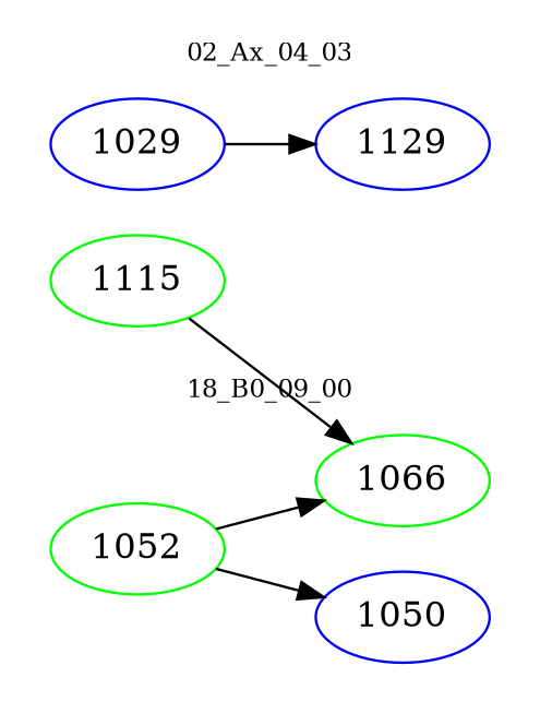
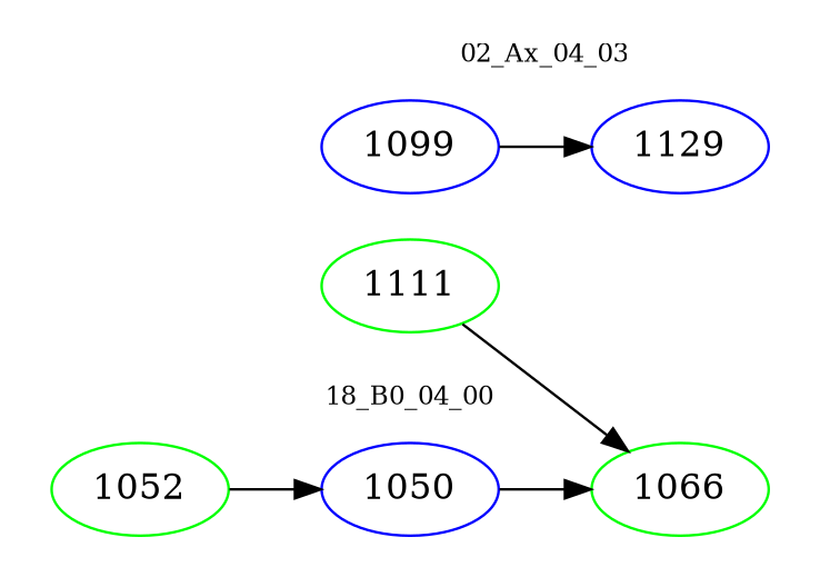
  digraph {
    rankdir=LR
    node [color=green]
    edge [color=black]
-   n1 [label=1115]
-   n2 [color=blue label=1029]
+   n1 [label=1111]
+   n2 [color=blue label=1099]
    n3 [color=blue label=1129]
    n4 [label=1052]
    n5 [color=blue label=1050]
    n6 [label=1066]
    subgraph cluster_1 {
      color=white
      fontsize=10
      label="02_Ax_04_03"
      n1
      n2
      n3
    }
    subgraph cluster_2 {
      color=white
      fontsize=10
-     label="18_B0_09_00"
+     label="18_B0_04_00"
      n4
      n5
      n6
    }
    n1 -> n6
    n2 -> n3
    n4 -> n5
-   n4 -> n6
+   n5 -> n6
  }
